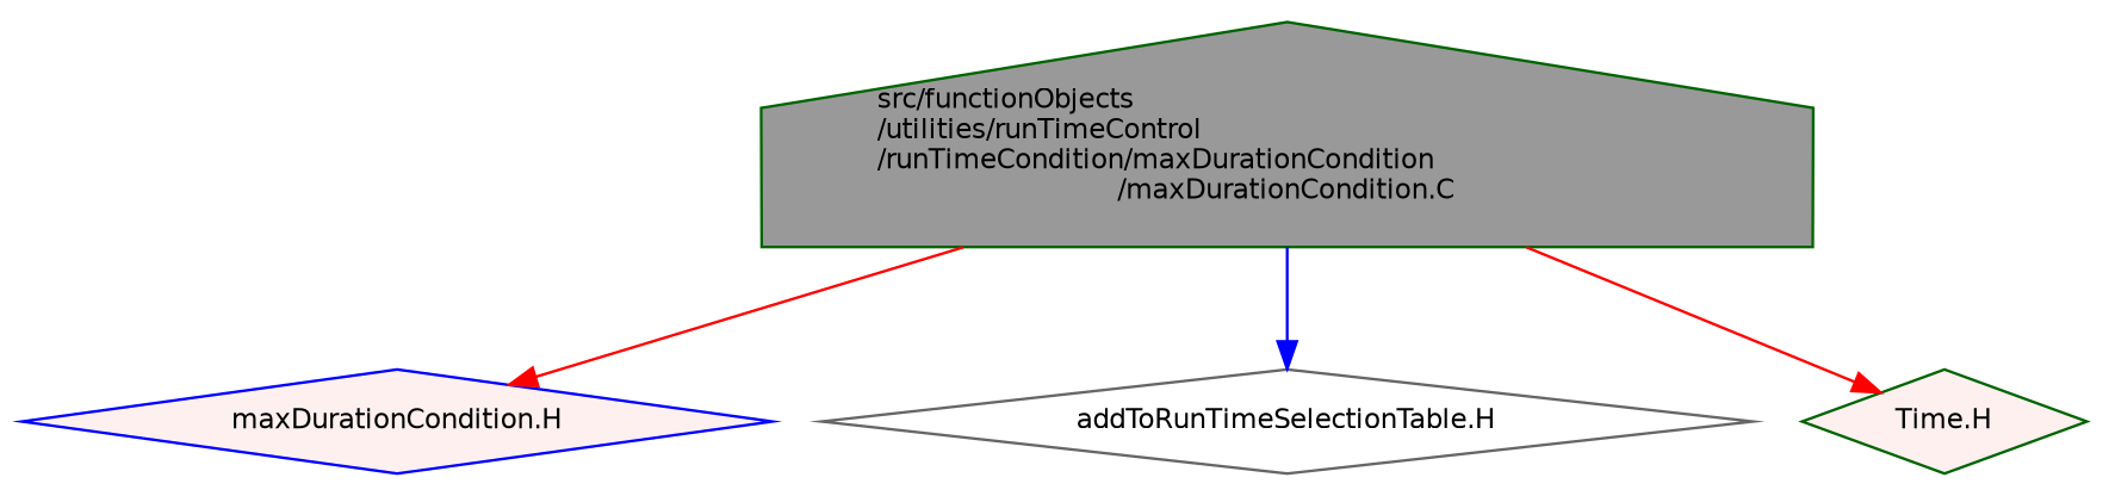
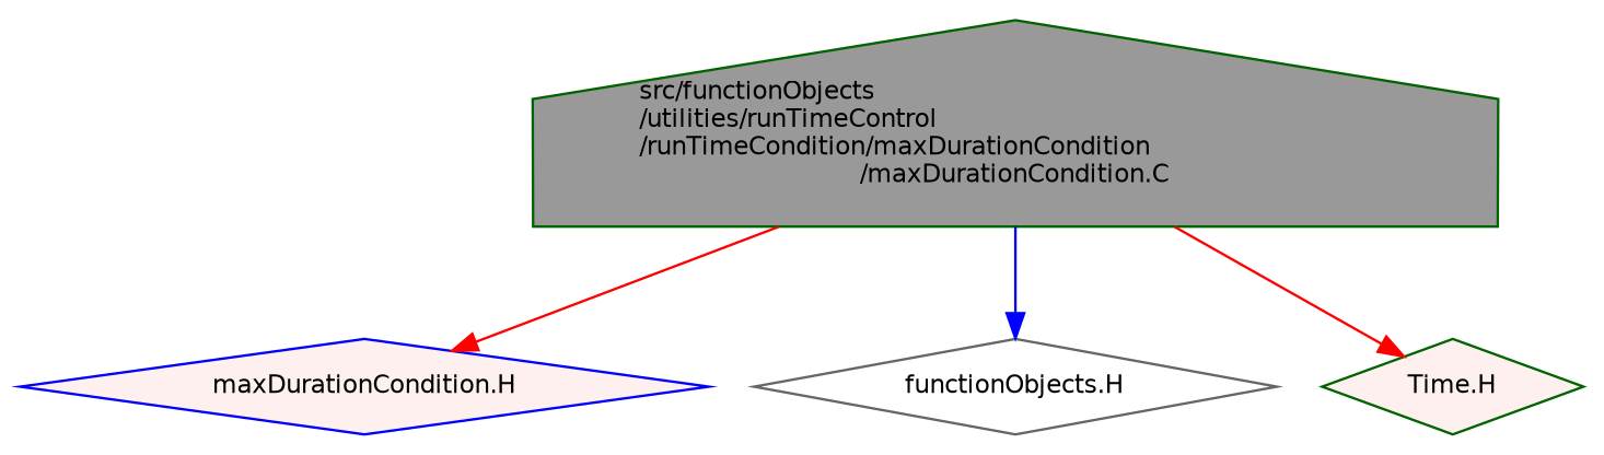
  digraph {
    node [color=darkgreen fillcolor="#FFF0F0" fontname=Helvetica fontsize=10 shape=diamond style=filled]
    edge [color=red fontname=Helvetica fontsize=10 labelfontname=Helvetica labelfontsize=10 style=solid]
    n1 [fillcolor=grey60 fontcolor=black height=0.2 label="src/functionObjects\l/utilities/runTimeControl\l/runTimeCondition/maxDurationCondition\l/maxDurationCondition.C" shape=house width=0.4]
    n2 [color=blue height=0.2 label="maxDurationCondition.H" width=0.4]
-   n3 [color=gray40 fillcolor=white height=0.2 label="addToRunTimeSelectionTable.H" width=0.4]
+   n3 [color=gray40 fillcolor=white height=0.2 label="functionObjects.H" width=0.4]
    n4 [height=0.2 label="Time.H" width=0.4]
    n1 -> n2
    n1 -> n3 [color=blue]
    n1 -> n4
  }
